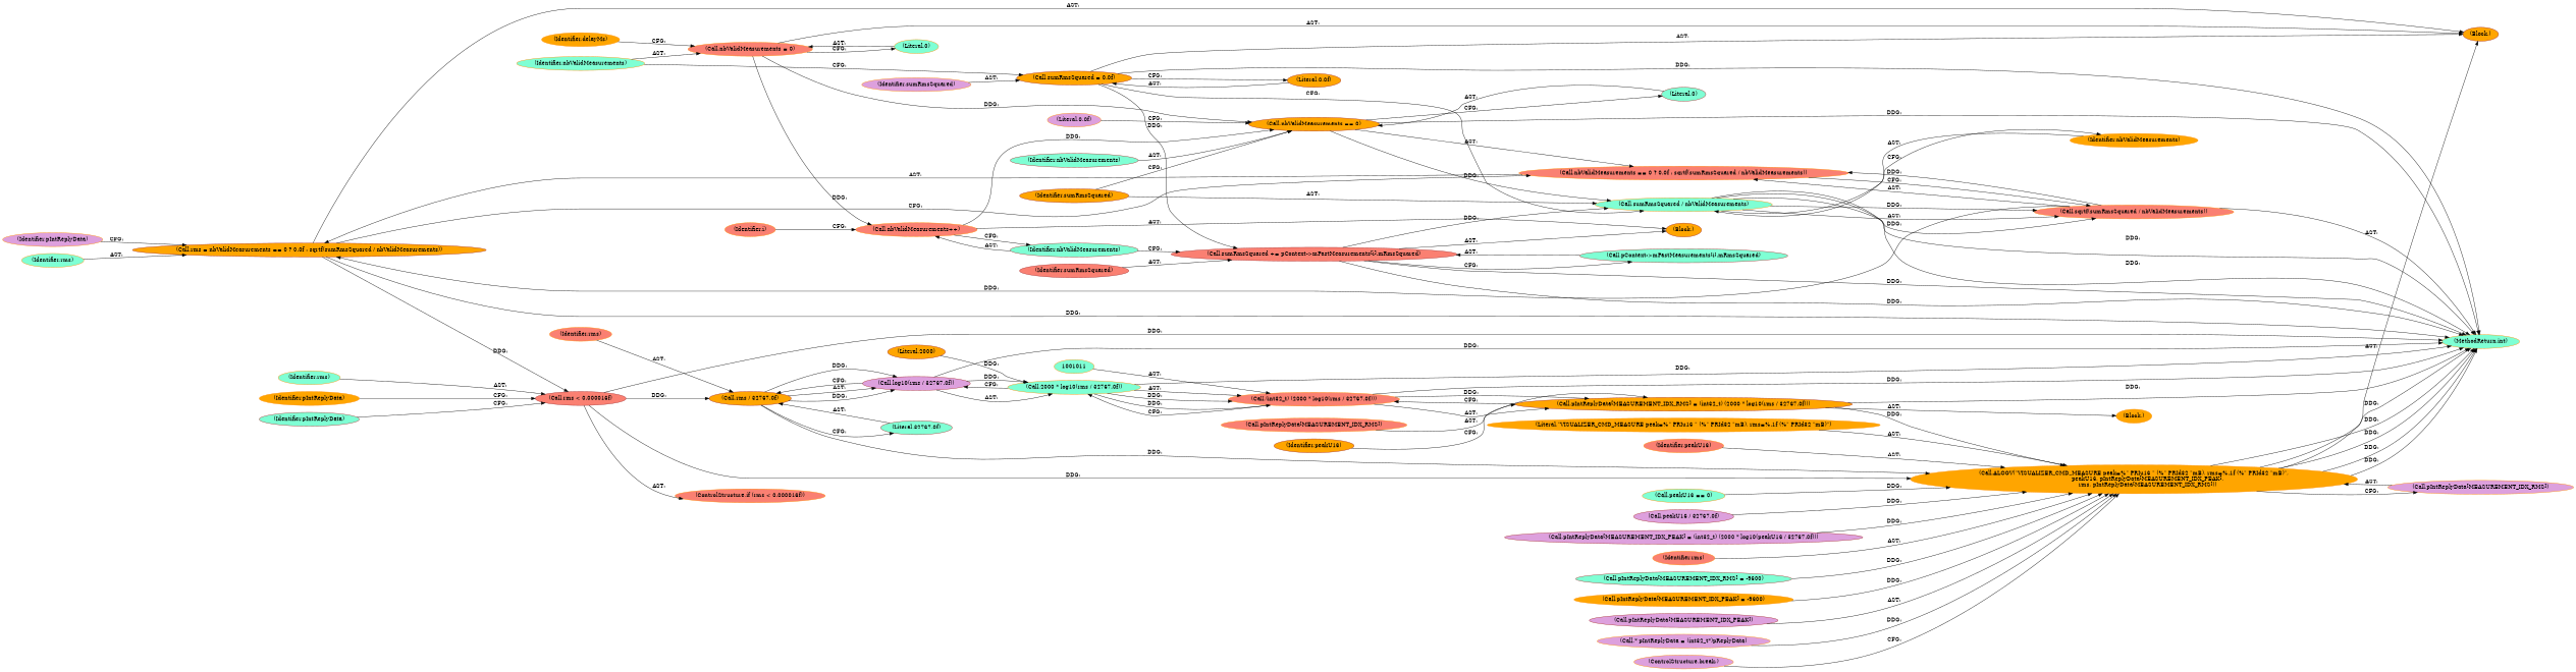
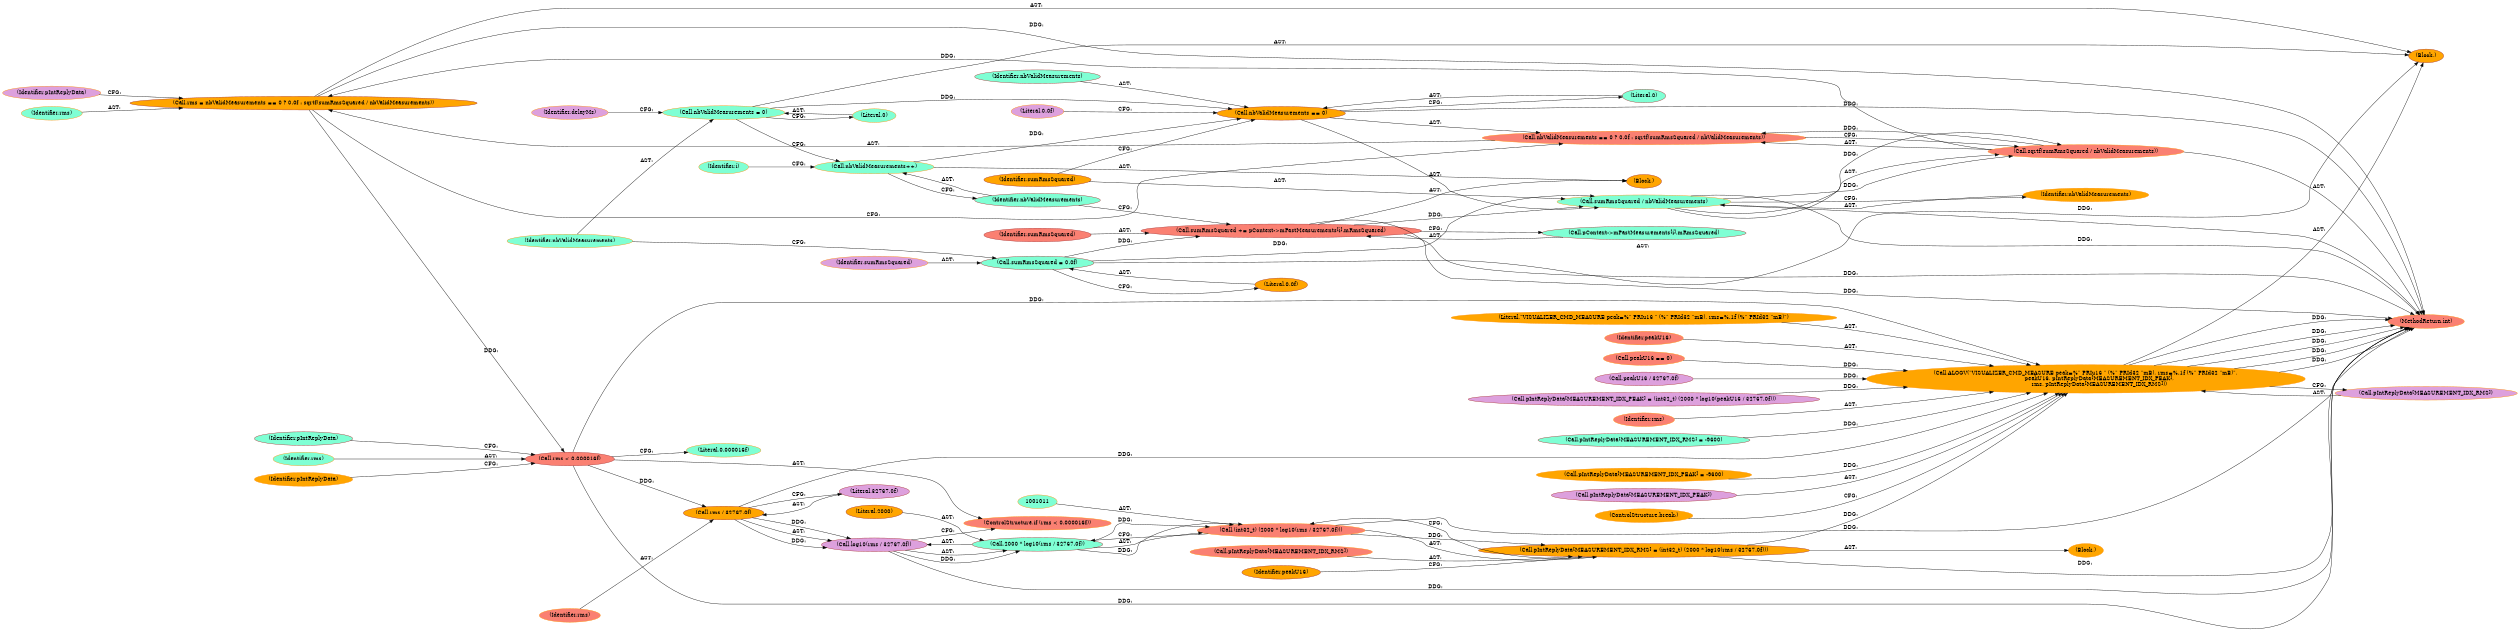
  digraph {
    rankdir=LR
    node [color=darkorange fillcolor=aquamarine style=filled]
    n1 [color=brown fillcolor=orange label="(Call,rms = nbValidMeasurements == 0 ? 0.0f : sqrtf(sumRmsSquared / nbValidMeasurements))"]
    n2 [color=brown fillcolor=salmon label="(Call,rms < 0.000016f)"]
    n3 [fillcolor=salmon label="(Call,nbValidMeasurements == 0 ? 0.0f : sqrtf(sumRmsSquared / nbValidMeasurements))"]
-   n4 [label="(MethodReturn,int)"]
+   n4 [fillcolor=salmon label="(MethodReturn,int)"]
    n5 [color=brown fillcolor=orange label="(Block,)"]
    n6 [color=brown fillcolor=orange label="(Call,rms / 32767.0f)"]
    n7 [fillcolor=orange label="(Call,ALOGV(\"VISUALIZER_CMD_MEASURE peak=%\" PRIu16 \" (%\" PRId32 \"mB), rms=%.1f (%\" PRId32 \"mB)\",\n                peakU16, pIntReplyData[MEASUREMENT_IDX_PEAK],\n                rms, pIntReplyData[MEASUREMENT_IDX_RMS]))"]
+   n8 [label="(Literal,0.000016f)"]
    n9 [fillcolor=salmon label="(ControlStructure,if (rms < 0.000016f))"]
    n10 [fillcolor=salmon label="(Call,sqrtf(sumRmsSquared / nbValidMeasurements))"]
    n11 [label="(Call,sumRmsSquared / nbValidMeasurements)"]
    n12 [fillcolor=orange label="(Identifier,nbValidMeasurements)"]
    n13 [color=brown fillcolor=salmon label="(Call,sumRmsSquared += pContext->mPastMeasurements[i].mRmsSquared)"]
    n14 [color=brown label="(Call,pContext->mPastMeasurements[i].mRmsSquared)"]
    n15 [color=brown fillcolor=orange label="(Block,)"]
-   n16 [color=brown fillcolor=orange label="(Call,sumRmsSquared = 0.0f)"]
+   n16 [color=brown label="(Call,sumRmsSquared = 0.0f)"]
    n17 [color=brown fillcolor=orange label="(Literal,0.0f)"]
    n18 [color=brown fillcolor=orange label="(Call,nbValidMeasurements == 0)"]
    n19 [color=brown label="(Literal,0)"]
-   n20 [fillcolor=salmon label="(Call,nbValidMeasurements++)"]
+   n20 [label="(Call,nbValidMeasurements++)"]
    n21 [color=brown label="(Identifier,nbValidMeasurements)"]
-   n22 [fillcolor=salmon label="(Call,nbValidMeasurements = 0)"]
+   n22 [label="(Call,nbValidMeasurements = 0)"]
    n23 [label="(Literal,0)"]
    n24 [color=brown fillcolor=plum label="(Call,log10(rms / 32767.0f))"]
-   n25 [color=brown label="(Literal,32767.0f)"]
+   n25 [color=brown fillcolor=plum label="(Literal,32767.0f)"]
    n26 [fillcolor=plum label="(Call,pIntReplyData[MEASUREMENT_IDX_RMS])"]
-   n27 [label="(Call,2000 * log10(rms / 32767.0f))"]
+   n27 [color=brown label="(Call,2000 * log10(rms / 32767.0f))"]
    n28 [fillcolor=salmon label="(Call,(int32_t) (2000 * log10(rms / 32767.0f)))"]
    n29 [color=brown fillcolor=orange label="(Call,pIntReplyData[MEASUREMENT_IDX_RMS] = (int32_t) (2000 * log10(rms / 32767.0f)))"]
    n30 [fillcolor=orange label="(Block,)"]
    n31 [color=brown fillcolor=orange label="(Literal,2000)"]
-   n32 [label="(Call,peakU16 == 0)"]
+   n32 [fillcolor=salmon label="(Call,peakU16 == 0)"]
    n33 [fillcolor=plum label="(Identifier,sumRmsSquared)"]
-   n34 [fillcolor=salmon label="(Identifier,i)"]
+   n34 [label="(Identifier,i)"]
    n35 [fillcolor=salmon label="(Call,pIntReplyData[MEASUREMENT_IDX_RMS])"]
    n36 [color=brown fillcolor=orange label="(Identifier,peakU16)"]
    n37 [color=brown fillcolor=salmon label="(Identifier,sumRmsSquared)"]
-   n38 [fillcolor=orange label="(Identifier,delayMs)"]
+   n38 [fillcolor=plum label="(Identifier,delayMs)"]
    n39 [fillcolor=plum label="(Identifier,pIntReplyData)"]
    n40 [label="(Identifier,rms)"]
    n41 [fillcolor=salmon label="(Identifier,rms)"]
    n42 [fillcolor=plum label="(Literal,0.0f)"]
    n43 [color=brown fillcolor=orange label="(Identifier,sumRmsSquared)"]
    n44 [color=brown label="(Identifier,nbValidMeasurements)"]
    n45 [label="(Identifier,rms)"]
    n46 [color=brown fillcolor=plum label="(Call,peakU16 / 32767.0f)"]
    n47 [color=brown fillcolor=plum label="(Call,pIntReplyData[MEASUREMENT_IDX_PEAK] = (int32_t) (2000 * log10(peakU16 / 32767.0f)))"]
    n48 [fillcolor=salmon label="(Identifier,rms)"]
    n49 [fillcolor=orange label="(Identifier,pIntReplyData)"]
    n50 [color=brown label="(Call,pIntReplyData[MEASUREMENT_IDX_RMS] = -9600)"]
    n51 [fillcolor=orange label="(Call,pIntReplyData[MEASUREMENT_IDX_PEAK] = -9600)"]
    n52 [color=brown fillcolor=plum label="(Call,pIntReplyData[MEASUREMENT_IDX_PEAK])"]
-   n53 [fillcolor=plum label="(Call,* pIntReplyData = (int32_t*)pReplyData)"]
-   n54 [fillcolor=plum label="(ControlStructure,break;)"]
+   n54 [fillcolor=orange label="(ControlStructure,break;)"]
    n55 [color=brown label="(Identifier,pIntReplyData)"]
    n56 [fillcolor=orange label="(Literal,\"VISUALIZER_CMD_MEASURE peak=%\" PRIu16 \" (%\" PRId32 \"mB), rms=%.1f (%\" PRId32 \"mB)\")"]
    n57 [fillcolor=salmon label="(Identifier,peakU16)"]
    n58 [label="(Identifier,nbValidMeasurements)"]
    1001011
    n1 -> n2 [label="DDG: "]
    n1 -> n3 [label="CFG: "]
    n1 -> n4 [label="DDG: "]
    n1 -> n5 [label="AST: "]
    n2 -> n4 [label="DDG: "]
    n2 -> n6 [label="DDG: "]
    n2 -> n7 [label="DDG: "]
+   n2 -> n8 [label="CFG: "]
    n2 -> n9 [label="AST: "]
    n3 -> n1 [label="AST: "]
    n3 -> n10 [label="CFG: "]
    n6 -> n7 [label="DDG: "]
    n6 -> n24 [label="AST: "]
    n6 -> n24 [label="DDG: "]
    n6 -> n24 [label="DDG: "]
    n6 -> n25 [label="CFG: "]
    n7 -> n4 [label="DDG: "]
    n7 -> n4 [label="DDG: "]
    n7 -> n4 [label="DDG: "]
    n7 -> n4 [label="DDG: "]
    n7 -> n4 [label="DDG: "]
    n7 -> n5 [label="AST: "]
    n7 -> n26 [label="CFG: "]
    n10 -> n1 [label="DDG: "]
    n10 -> n3 [label="AST: "]
    n10 -> n3 [label="DDG: "]
    n10 -> n4 [label="AST: "]
    n11 -> n4 [label="DDG: "]
    n11 -> n4 [label="DDG: "]
    n11 -> n10 [label="AST: "]
    n11 -> n10 [label="DDG: "]
    n11 -> n10 [label="DDG: "]
    n11 -> n12 [label="CFG: "]
    n12 -> n11 [label="AST: "]
    n13 -> n4 [label="DDG: "]
    n13 -> n4 [label="DDG: "]
    n13 -> n11 [label="DDG: "]
    n13 -> n14 [label="CFG: "]
    n13 -> n15 [label="AST: "]
    n14 -> n13 [label="AST: "]
-   n16 -> n4 [label="DDG: "]
    n16 -> n5 [label="AST: "]
-   n16 -> n11 [label="CFG: "]
+   n16 -> n11 [label="DDG: "]
    n16 -> n13 [label="DDG: "]
    n16 -> n17 [label="CFG: "]
    n17 -> n16 [label="AST: "]
    n18 -> n3 [label="AST: "]
    n18 -> n4 [label="DDG: "]
-   n18 -> n11 [label="DDG: "]
+   n18 -> n11 [label="AST: "]
    n18 -> n19 [label="CFG: "]
    n19 -> n18 [label="AST: "]
    n20 -> n15 [label="AST: "]
    n20 -> n18 [label="DDG: "]
    n20 -> n21 [label="CFG: "]
    n21 -> n13 [label="CFG: "]
    n21 -> n20 [label="AST: "]
    n22 -> n5 [label="AST: "]
    n22 -> n18 [label="DDG: "]
-   n22 -> n20 [label="DDG: "]
+   n22 -> n20 [label="CFG: "]
    n22 -> n23 [label="CFG: "]
    n23 -> n22 [label="AST: "]
    n24 -> n4 [label="DDG: "]
-   n24 -> n6 [label="CFG: "]
+   n24 -> n9 [label="CFG: "]
    n24 -> n27 [label="AST: "]
    n24 -> n27 [label="DDG: "]
    n25 -> n6 [label="AST: "]
    n26 -> n7 [label="AST: "]
-   n27 -> n4 [label="DDG: "]
-   n27 -> n24 [label="CFG: "]
+   n27 -> n24 [label="AST: "]
    n27 -> n28 [label="AST: "]
    n27 -> n28 [label="DDG: "]
    n27 -> n28 [label="DDG: "]
    n28 -> n4 [label="DDG: "]
    n28 -> n27 [label="CFG: "]
    n28 -> n29 [label="AST: "]
    n28 -> n29 [label="DDG: "]
    n29 -> n4 [label="DDG: "]
    n29 -> n7 [label="DDG: "]
    n29 -> n28 [label="CFG: "]
    n29 -> n30 [label="AST: "]
-   n31 -> n27 [label="DDG: "]
+   n31 -> n27 [label="AST: "]
    n32 -> n7 [label="DDG: "]
    n33 -> n16 [label="AST: "]
    n34 -> n20 [label="CFG: "]
    n35 -> n29 [label="AST: "]
    n36 -> n29 [label="CFG: "]
    n37 -> n13 [label="AST: "]
    n38 -> n22 [label="CFG: "]
    n39 -> n1 [label="CFG: "]
    n40 -> n2 [label="AST: "]
    n41 -> n6 [label="AST: "]
    n42 -> n18 [label="CFG: "]
    n43 -> n11 [label="AST: "]
    n43 -> n18 [label="CFG: "]
    n44 -> n18 [label="AST: "]
    n45 -> n1 [label="AST: "]
    n46 -> n7 [label="DDG: "]
    n47 -> n7 [label="DDG: "]
    n48 -> n7 [label="AST: "]
    n49 -> n2 [label="CFG: "]
    n50 -> n7 [label="DDG: "]
    n51 -> n7 [label="DDG: "]
    n52 -> n7 [label="AST: "]
-   n53 -> n7 [label="DDG: "]
    n54 -> n7 [label="CFG: "]
    n55 -> n2 [label="CFG: "]
    n56 -> n7 [label="AST: "]
    n57 -> n7 [label="AST: "]
    n58 -> n16 [label="CFG: "]
    n58 -> n22 [label="AST: "]
    1001011 -> n28 [label="AST: "]
  }
